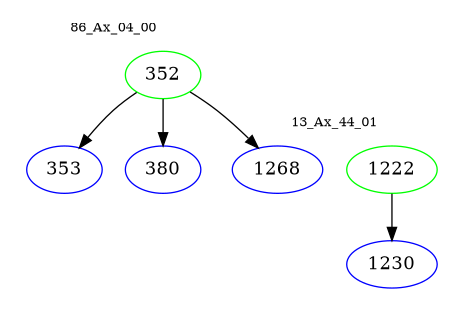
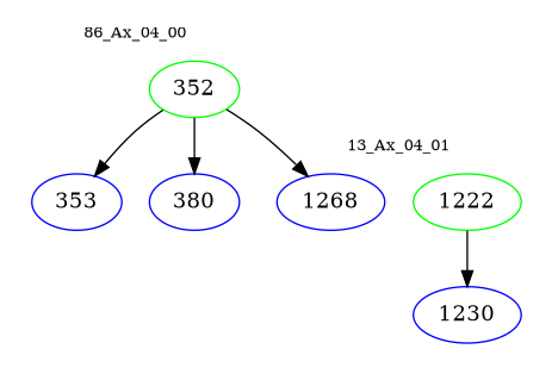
  digraph {
    node [color=blue]
    edge [color=black]
    n1 [color=green label=1222]
    n2 [label=1230]
    n3 [label=1268]
    n4 [color=green label=352]
    n5 [label=353]
    n6 [label=380]
    subgraph cluster_1 {
      color=white
      fontsize=10
-     label="13_Ax_44_01"
+     label="13_Ax_04_01"
      n1
      n2
      n3
    }
    subgraph cluster_2 {
      color=white
      fontsize=10
      label="86_Ax_04_00"
      n4
      n5
      n6
    }
    n1 -> n2
    n4 -> n3
    n4 -> n5
    n4 -> n6
  }
